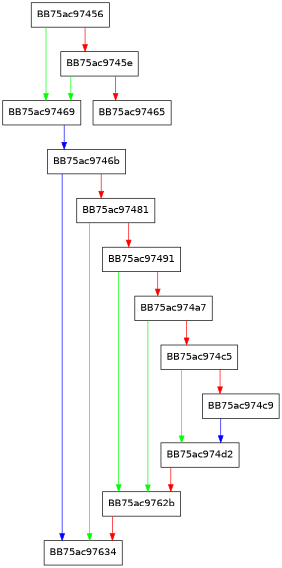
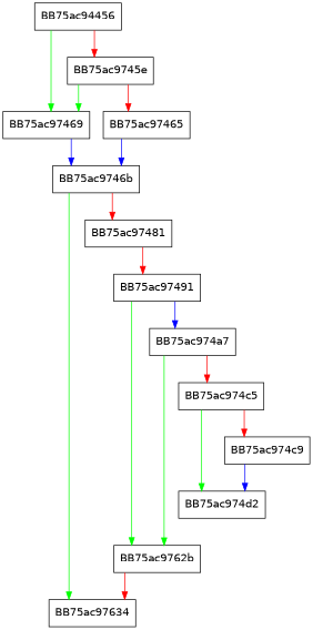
  digraph {
    fontname="DejaVu Sans"
    splines=ortho
    node [fontname="DejaVu Sans" shape=box]
    edge [color=red fontname="DejaVu Sans"]
    BB75ac97469
    BB75ac9746b
-   BB75ac97456
+   BB75ac97456 [label=BB75ac94456]
    BB75ac9745e
    BB75ac97634
    BB75ac97481
    BB75ac97465
    BB75ac97491
    BB75ac9762b
    BB75ac974a7
    BB75ac974c5
    BB75ac974d2
    BB75ac974c9
    BB75ac97469 -> BB75ac9746b [color=blue]
-   BB75ac9746b -> BB75ac97634 [color=blue]
+   BB75ac9746b -> BB75ac97634 [color=green]
    BB75ac9746b -> BB75ac97481
    BB75ac97456 -> BB75ac97469 [color=green]
    BB75ac97456 -> BB75ac9745e
    BB75ac9745e -> BB75ac97469 [color=green]
    BB75ac9745e -> BB75ac97465
-   BB75ac97481 -> BB75ac97634 [color=green]
    BB75ac97481 -> BB75ac97491
+   BB75ac97465 -> BB75ac9746b [color=blue]
    BB75ac97491 -> BB75ac9762b [color=green]
-   BB75ac97491 -> BB75ac974a7
+   BB75ac97491 -> BB75ac974a7 [color=blue]
    BB75ac9762b -> BB75ac97634
    BB75ac974a7 -> BB75ac9762b [color=green]
    BB75ac974a7 -> BB75ac974c5
    BB75ac974c5 -> BB75ac974d2 [color=green]
    BB75ac974c5 -> BB75ac974c9
-   BB75ac974d2 -> BB75ac9762b
    BB75ac974c9 -> BB75ac974d2 [color=blue]
  }
